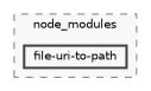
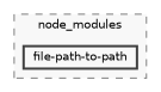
  digraph {
    compound=true
-   n1 [color=grey25 fillcolor="#f8f8f8" fontname=Helvetica fontsize=10 height=0.2 label="file-uri-to-path" shape=box style="filled,bold" width=0.4]
+   n1 [color=grey25 fillcolor="#f8f8f8" fontname=Helvetica fontsize=10 height=0.2 label="file-path-to-path" shape=box style="filled,bold" width=0.4]
    subgraph cluster_1 {
      bgcolor="#f8f8f8"
      fontname=Helvetica
      fontsize=10
      label=node_modules
      pencolor=grey50
      style="filled,dashed"
      n1
    }
  }
